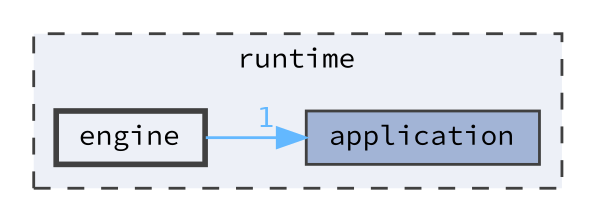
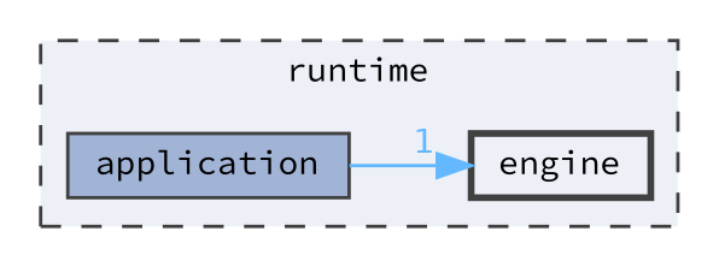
  digraph {
    compound=true
    rankdir=LR
    fontname="Source Code Pro"
    node [color=grey25 fontname="Source Code Pro" fontsize=10 shape=box]
    n1 [fillcolor="#a2b4d6" height=0.2 label=application style=filled width=0.4]
    n2 [fillcolor="#edf0f7" height=0.2 label=engine style="filled,bold" width=0.4]
    subgraph cluster_1 {
      bgcolor="#edf0f7"
      fontsize=10
      label=runtime
      pencolor=grey25
      style="filled,dashed"
      n1
      n2
    }
-   n2 -> n1 [color=steelblue1 fontcolor=steelblue1 fontname="Source Code Pro" fontsize=10 headlabel=1 labeldistance=1.5 labelfontname=Helvetica labelfontsize=10]
+   n1 -> n2 [color=steelblue1 fontcolor=steelblue1 fontname="Source Code Pro" fontsize=10 headlabel=1 labeldistance=1.5 labelfontname=Helvetica labelfontsize=10]
  }
